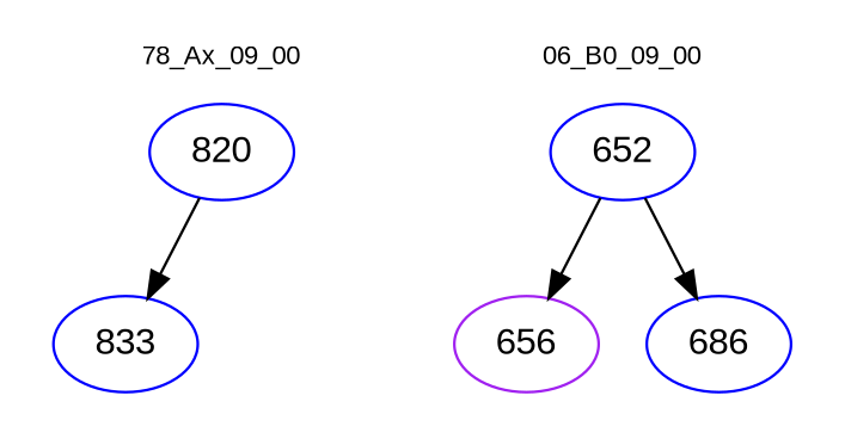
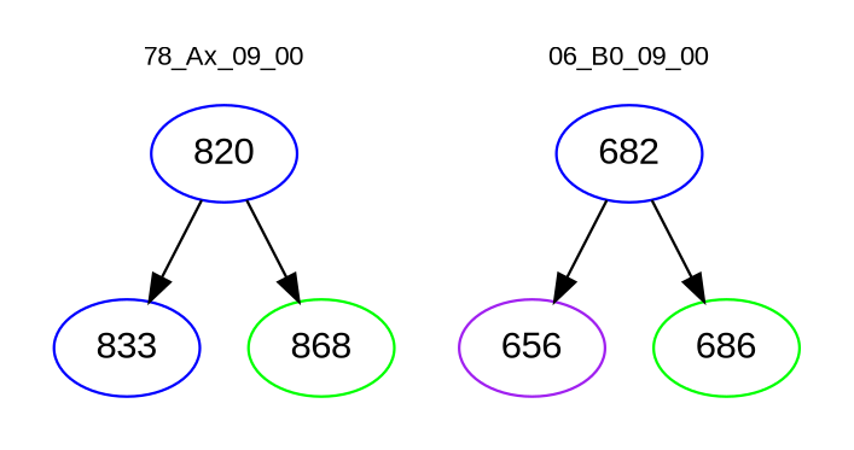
  digraph {
    fontname="Liberation Sans"
    node [color=blue fontname="Liberation Sans"]
    edge [color=black fontname="Liberation Sans"]
    n1 [label=820]
    n2 [label=833]
-   n4 [label=652]
+   n3 [color=green label=868]
+   n4 [label=682]
    n5 [color=purple label=656]
-   n6 [label=686]
+   n6 [color=green label=686]
    subgraph cluster_1 {
      color=white
      fontsize=10
      label="78_Ax_09_00"
      n1
      n2
+     n3
    }
    subgraph cluster_2 {
      color=white
      fontsize=10
      label="06_B0_09_00"
      n4
      n5
      n6
    }
    n1 -> n2
+   n1 -> n3
    n4 -> n5
    n4 -> n6
  }
